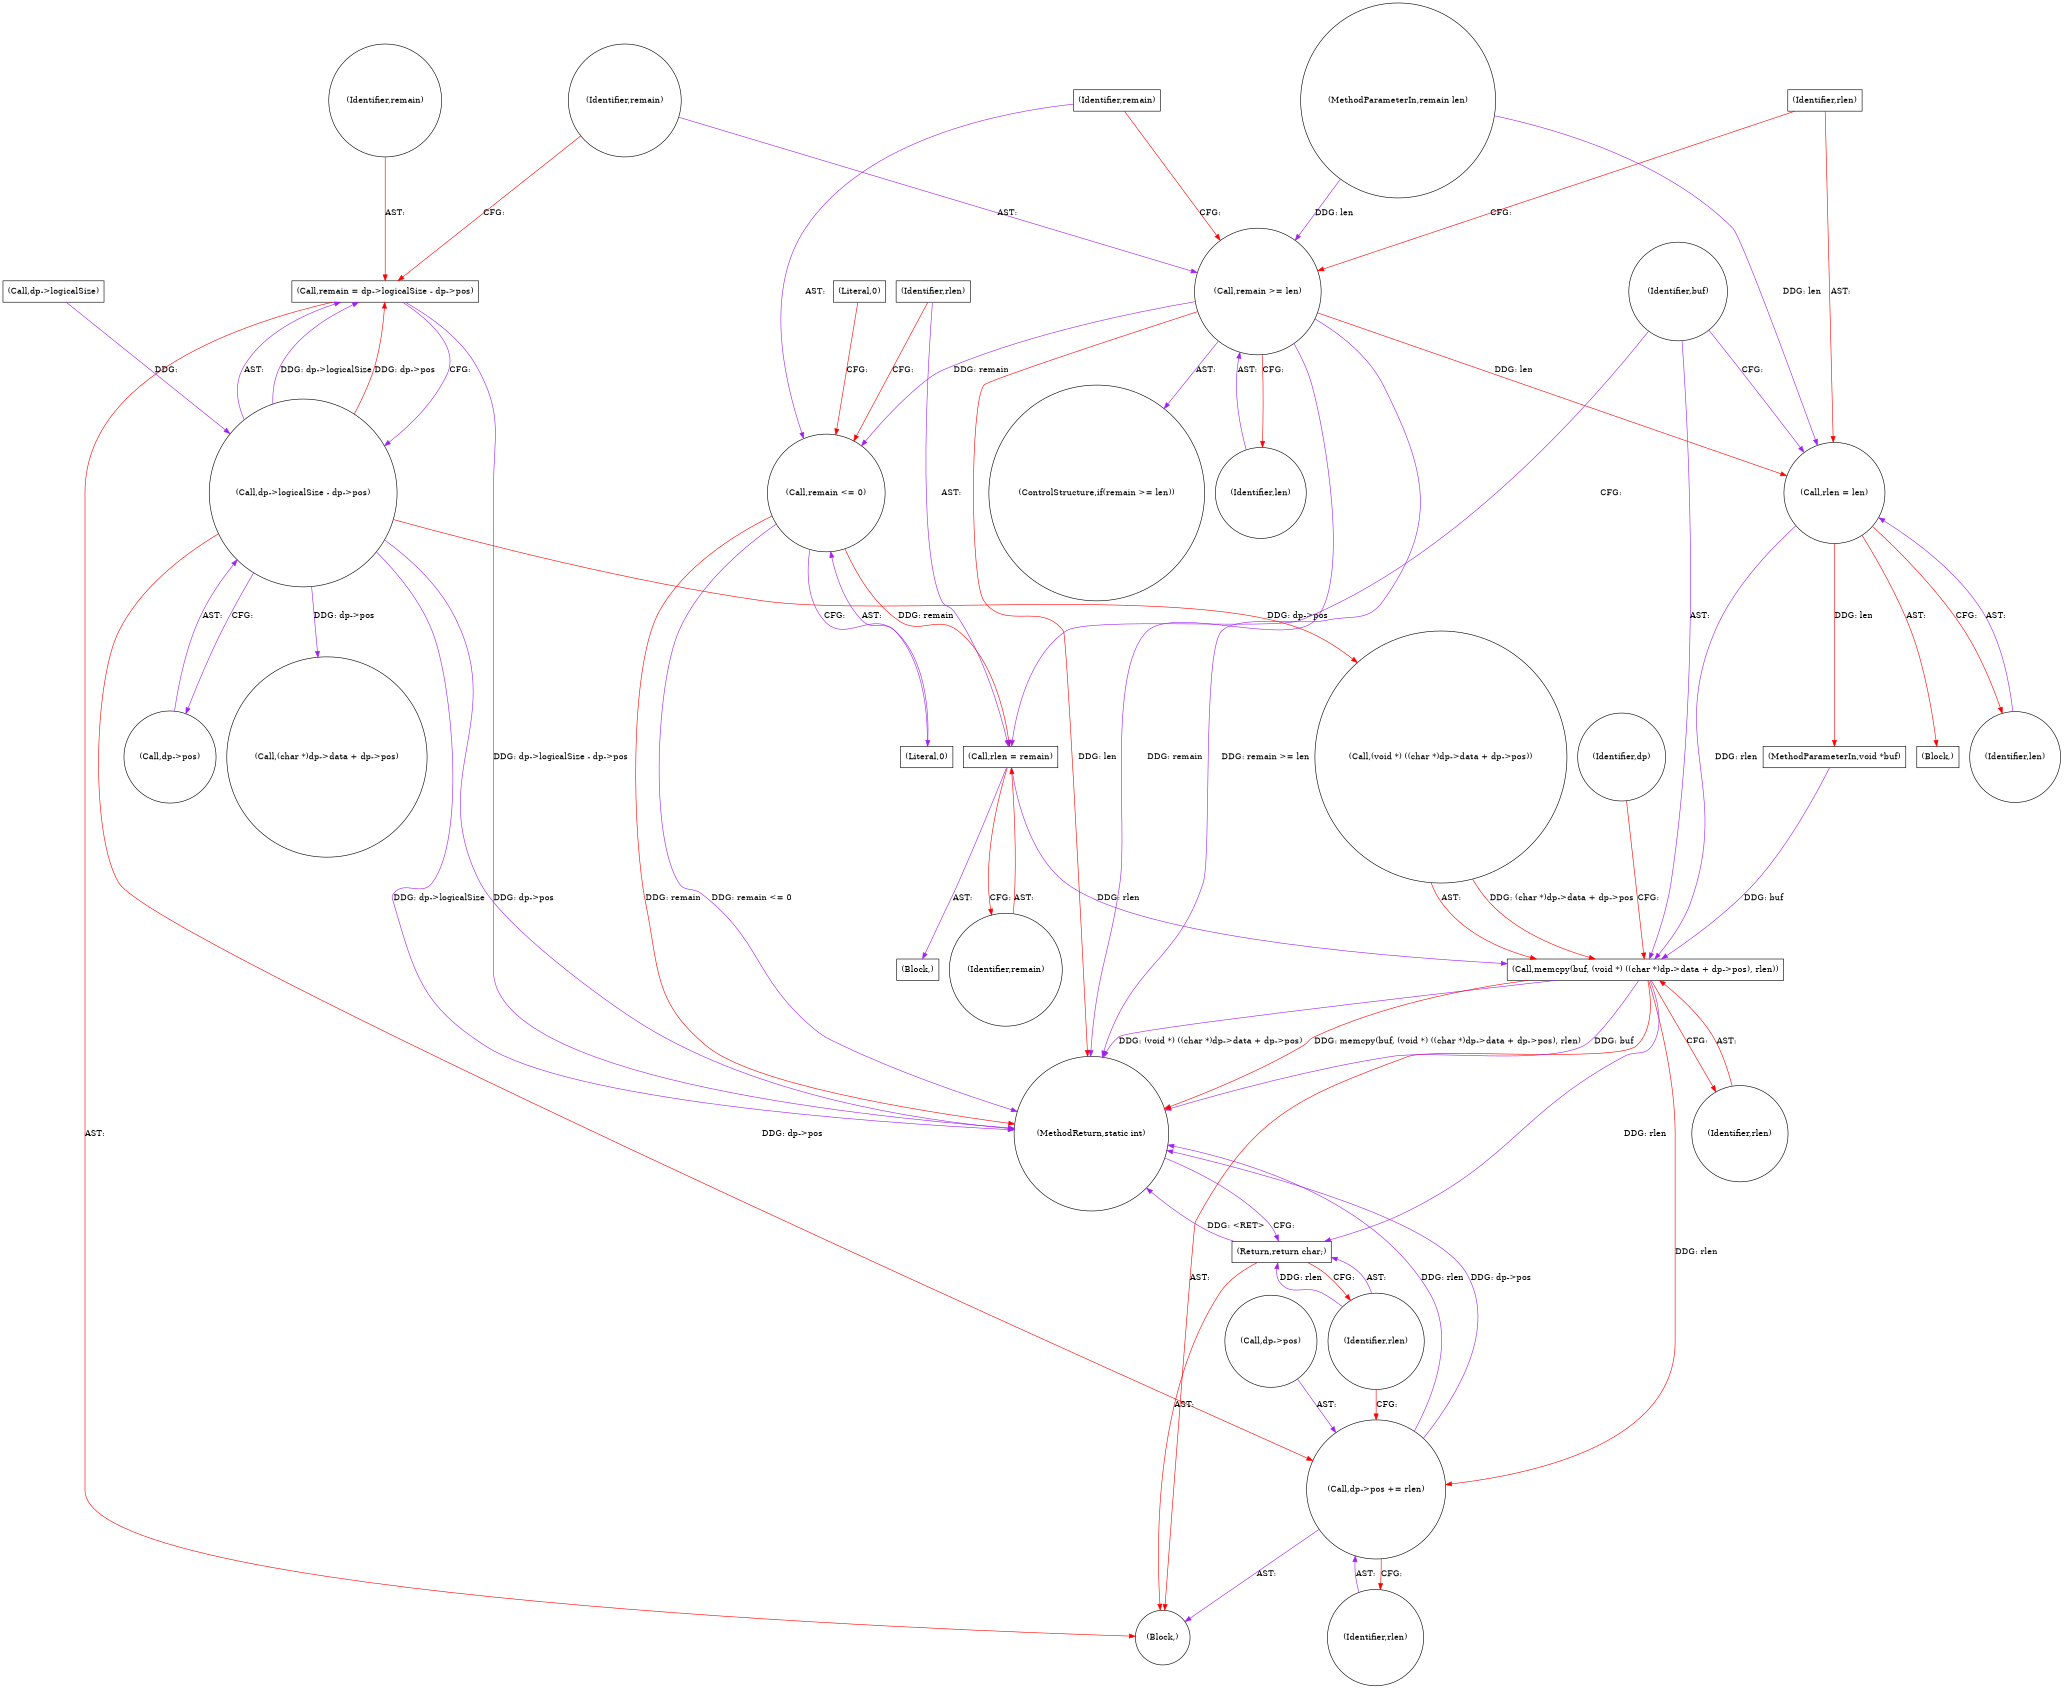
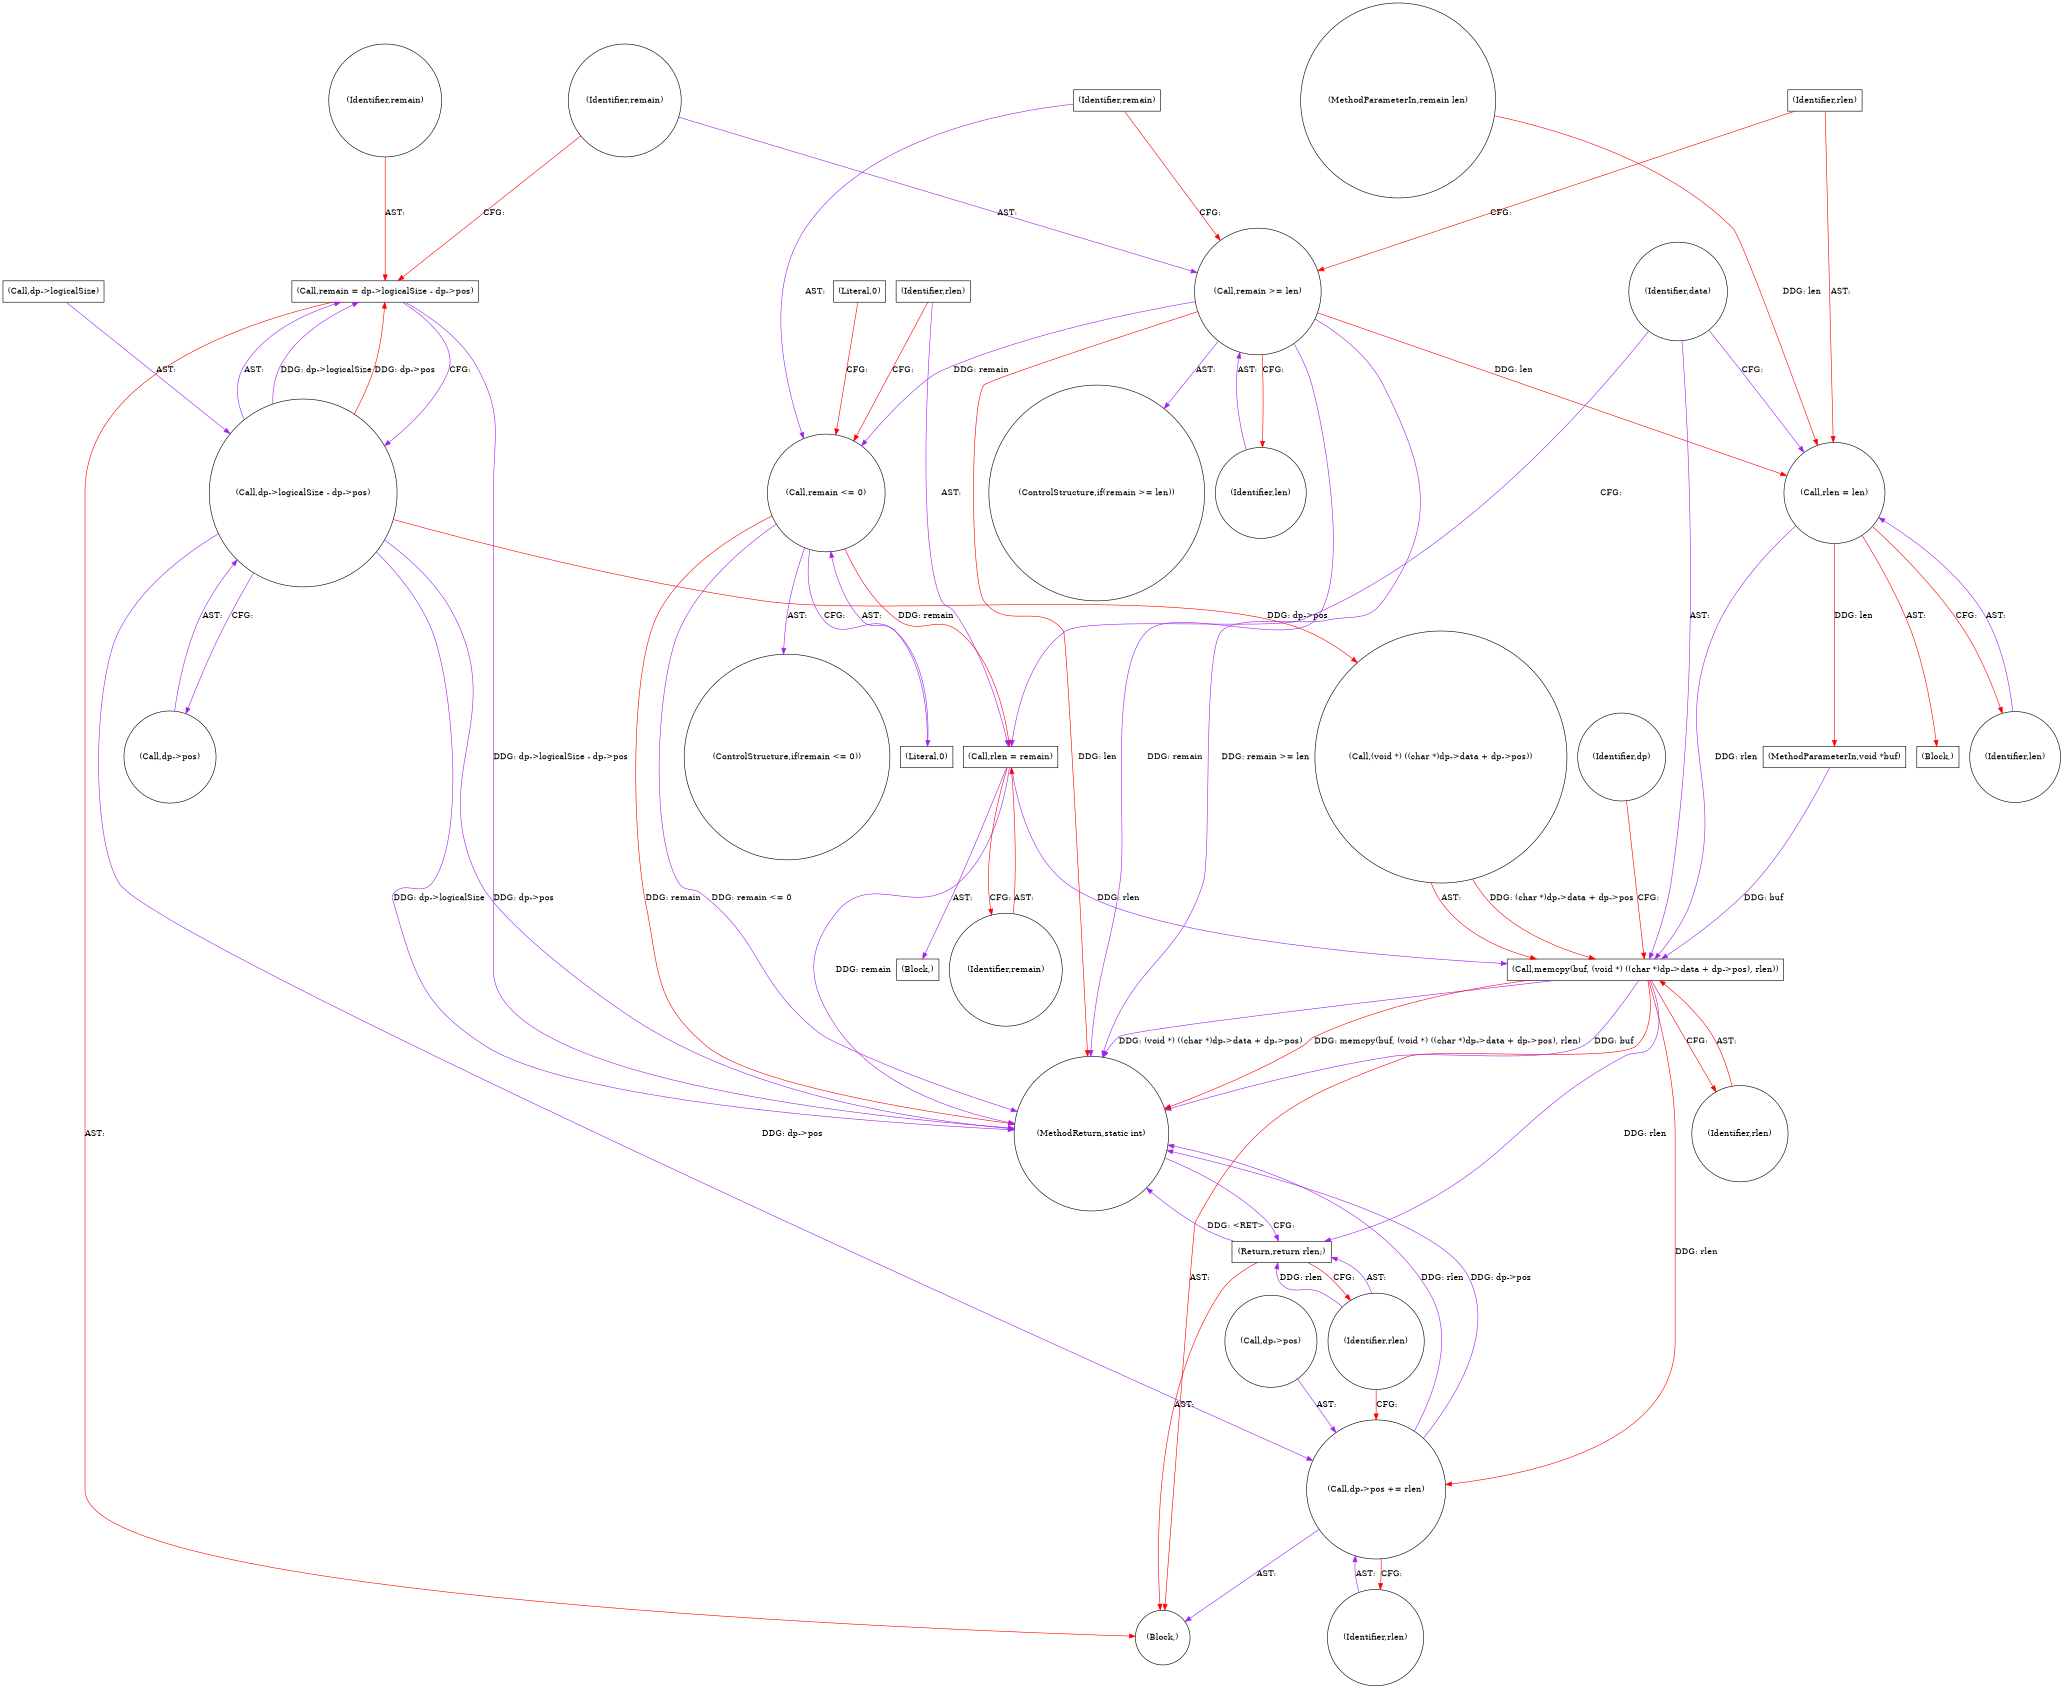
  digraph {
    node [shape=circle]
    edge [color=purple]
    n1 [label="(Call,remain = dp->logicalSize - dp->pos)" shape=box]
    n2 [label="(Call,dp->logicalSize - dp->pos)"]
    n3 [label="(Block,)"]
    n4 [label="(MethodReturn,static int)"]
    n5 [label="(Call,dp->pos += rlen)"]
    n6 [label="(Call,dp->pos)"]
-   n7 [label="(Call,(char *)dp->data + dp->pos)"]
    n8 [label="(Call,(void *) ((char *)dp->data + dp->pos))"]
    n9 [label="(Call,remain >= len)"]
    n10 [label="(Call,rlen = len)"]
    n11 [label="(Call,remain <= 0)"]
    n12 [label="(ControlStructure,if(remain >= len))"]
    n13 [label="(Identifier,len)"]
-   n14 [label="(Return,return char;)" shape=box]
+   n14 [label="(Return,return rlen;)" shape=box]
    n15 [label="(Identifier,rlen)"]
    n16 [label="(Call,memcpy(buf, (void *) ((char *)dp->data + dp->pos), rlen))" shape=box]
    n17 [label="(Identifier,len)"]
    n18 [label="(Block,)" shape=box]
    n19 [label="(MethodParameterIn,void *buf)" shape=box]
    n20 [label="(Call,rlen = remain)" shape=box]
+   n21 [label="(ControlStructure,if(remain <= 0))"]
    n22 [label="(Literal,0)" shape=box]
    n23 [label="(Identifier,rlen)"]
    n24 [label="(Identifier,rlen)"]
    n25 [label="(Identifier,remain)"]
    n26 [label="(Block,)" shape=box]
-   n27 [label="(Identifier,buf)"]
+   n27 [label="(Identifier,data)"]
    n28 [label="(Call,dp->logicalSize)" shape=box]
    n29 [label="(Identifier,rlen)" shape=box]
    n30 [label="(Identifier,remain)"]
    n31 [label="(MethodParameterIn,remain len)"]
    n32 [label="(Literal,0)" shape=box]
    n33 [label="(Identifier,remain)"]
    n34 [label="(Identifier,rlen)" shape=box]
    n35 [label="(Identifier,remain)" shape=box]
    n36 [label="(Identifier,dp)"]
    n37 [label="(Call,dp->pos)"]
    n1 -> n2 [label="CFG: "]
    n1 -> n3 [color=red label="AST: "]
    n1 -> n4 [label="DDG: dp->logicalSize - dp->pos"]
    n2 -> n1 [label="AST: "]
    n2 -> n1 [label="DDG: dp->logicalSize"]
    n2 -> n1 [color=red label="DDG: dp->pos"]
    n2 -> n4 [label="DDG: dp->pos"]
    n2 -> n4 [label="DDG: dp->logicalSize"]
-   n2 -> n5 [color=red label="DDG: dp->pos"]
+   n2 -> n5 [label="DDG: dp->pos"]
    n2 -> n6 [label="CFG: "]
-   n2 -> n7 [label="DDG: dp->pos"]
    n2 -> n8 [color=red label="DDG: dp->pos"]
    n4 -> n14 [label="CFG: "]
    n5 -> n3 [label="AST: "]
    n5 -> n4 [label="DDG: rlen"]
    n5 -> n4 [label="DDG: dp->pos"]
    n5 -> n15 [color=red label="CFG: "]
    n6 -> n2 [label="AST: "]
    n8 -> n16 [color=red label="AST: "]
    n8 -> n16 [color=red label="DDG: (char *)dp->data + dp->pos"]
    n9 -> n4 [label="DDG: remain"]
    n9 -> n4 [color=red label="DDG: len"]
    n9 -> n4 [label="DDG: remain >= len"]
    n9 -> n10 [color=red label="DDG: len"]
    n9 -> n11 [label="DDG: remain"]
    n9 -> n12 [label="AST: "]
    n9 -> n13 [color=red label="CFG: "]
    n10 -> n16 [label="DDG: rlen"]
    n10 -> n17 [color=red label="CFG: "]
    n10 -> n18 [color=red label="AST: "]
    n10 -> n19 [color=red label="DDG: len"]
    n11 -> n4 [color=red label="DDG: remain"]
    n11 -> n4 [label="DDG: remain <= 0"]
    n11 -> n20 [color=red label="DDG: remain"]
+   n11 -> n21 [label="AST: "]
    n11 -> n22 [label="CFG: "]
    n13 -> n9 [label="AST: "]
    n14 -> n3 [color=red label="AST: "]
    n14 -> n4 [label="DDG: <RET>"]
    n14 -> n24 [color=red label="CFG: "]
    n15 -> n5 [label="AST: "]
    n16 -> n3 [color=red label="AST: "]
    n16 -> n4 [label="DDG: buf"]
    n16 -> n4 [label="DDG: (void *) ((char *)dp->data + dp->pos)"]
    n16 -> n4 [color=red label="DDG: memcpy(buf, (void *) ((char *)dp->data + dp->pos), rlen)"]
    n16 -> n5 [color=red label="DDG: rlen"]
    n16 -> n14 [label="DDG: rlen"]
    n16 -> n23 [color=red label="CFG: "]
    n17 -> n10 [label="AST: "]
    n19 -> n16 [label="DDG: buf"]
+   n20 -> n4 [label="DDG: remain"]
    n20 -> n16 [label="DDG: rlen"]
    n20 -> n25 [color=red label="CFG: "]
    n20 -> n26 [label="AST: "]
    n22 -> n11 [label="AST: "]
    n23 -> n16 [color=red label="AST: "]
    n24 -> n5 [color=red label="CFG: "]
    n24 -> n14 [label="AST: "]
    n24 -> n14 [label="DDG: rlen"]
    n25 -> n20 [color=red label="AST: "]
    n27 -> n10 [label="CFG: "]
    n27 -> n16 [label="AST: "]
    n27 -> n20 [label="CFG: "]
-   n28 -> n2 [label="DDG: "]
+   n28 -> n2 [label="AST: "]
    n29 -> n11 [color=red label="CFG: "]
    n29 -> n20 [label="AST: "]
    n30 -> n1 [color=red label="CFG: "]
    n30 -> n9 [label="AST: "]
-   n31 -> n9 [label="DDG: len"]
-   n31 -> n10 [label="DDG: len"]
+   n31 -> n10 [color=red label="DDG: len"]
    n32 -> n11 [color=red label="CFG: "]
    n33 -> n1 [color=red label="AST: "]
    n34 -> n9 [color=red label="CFG: "]
    n34 -> n10 [color=red label="AST: "]
    n35 -> n9 [color=red label="CFG: "]
    n35 -> n11 [label="AST: "]
    n36 -> n16 [color=red label="CFG: "]
    n37 -> n5 [label="AST: "]
  }
